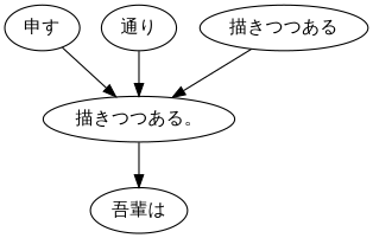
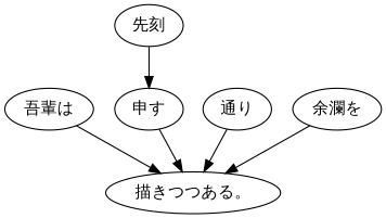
  digraph {
    n1 [label="吾輩は"]
    n2 [label="描きつつある。"]
+   n3 [label="先刻"]
    n4 [label="申す"]
    n5 [label="通り"]
-   n6 [label="描きつつある"]
-   n2 -> n1
+   n6 [label="余瀾を"]
+   n1 -> n2
+   n3 -> n4
    n4 -> n2
    n5 -> n2
    n6 -> n2
  }
